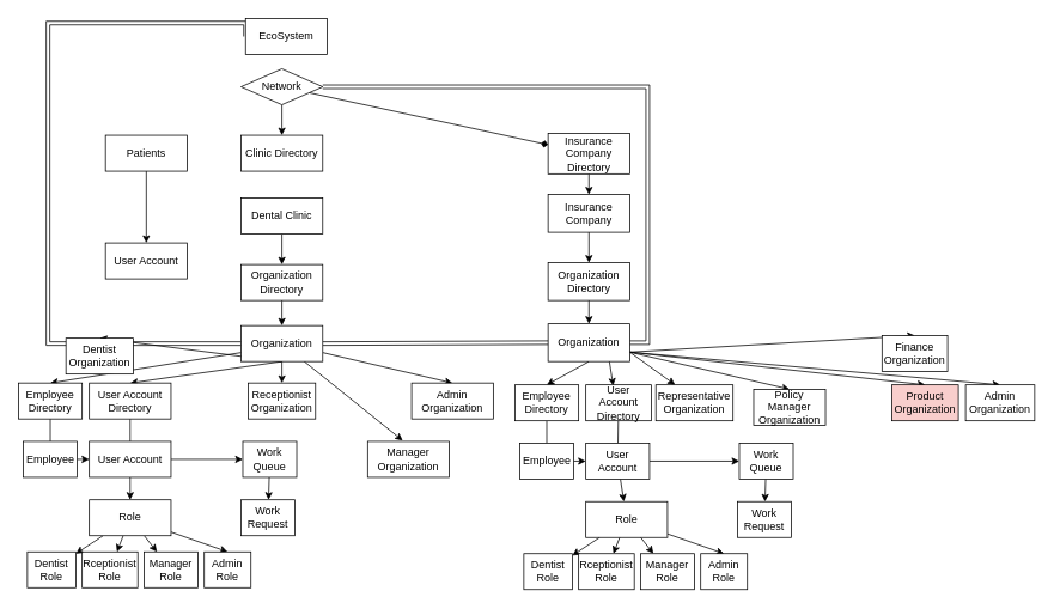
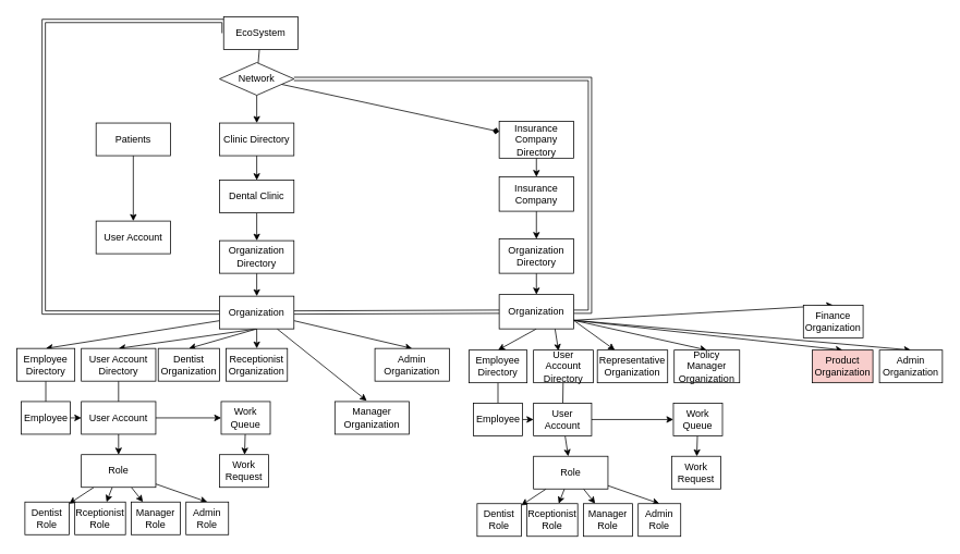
  <mxCell id="0" />
  <mxCell id="1" parent="0" />
+ <mxCell id="2" value="" style="rounded=0;orthogonalLoop=1;jettySize=auto;html=1;endArrow=none;endFill=0;" edge="1" parent="1" source="4" target="7"><mxGeometry relative="1" as="geometry" /></mxCell>
  <mxCell id="3" style="edgeStyle=orthogonalEdgeStyle;rounded=0;orthogonalLoop=1;jettySize=auto;html=1;exitX=0;exitY=0.5;exitDx=0;exitDy=0;endArrow=none;endFill=0;entryX=0;entryY=0.5;entryDx=0;entryDy=0;shape=link;" edge="1" parent="1" source="4" target="39"><mxGeometry relative="1" as="geometry"><mxPoint x="57" y="407" as="targetPoint" /><Array as="points"><mxPoint x="53" y="25" /><mxPoint x="53" y="382" /></Array></mxGeometry></mxCell>
  <mxCell id="4" value="EcoSystem" style="rounded=0;whiteSpace=wrap;html=1;" vertex="1" parent="1"><mxGeometry x="273" y="20" width="91" height="40" as="geometry" /></mxCell>
  <mxCell id="5" value="" style="edgeStyle=none;rounded=0;orthogonalLoop=1;jettySize=auto;html=1;endArrow=classic;endFill=1;" edge="1" parent="1" source="7" target="27"><mxGeometry relative="1" as="geometry" /></mxCell>
  <mxCell id="6" value="" style="edgeStyle=none;rounded=0;orthogonalLoop=1;jettySize=auto;html=1;endArrow=diamond;endFill=1;" edge="1" parent="1" source="7" target="9"><mxGeometry relative="1" as="geometry" /></mxCell>
  <mxCell id="7" value="Network" style="rhombus;whiteSpace=wrap;html=1;" vertex="1" parent="1"><mxGeometry x="268" y="76" width="91" height="40" as="geometry" /></mxCell>
  <mxCell id="8" value="" style="edgeStyle=none;rounded=0;orthogonalLoop=1;jettySize=auto;html=1;endArrow=classic;endFill=1;" edge="1" parent="1" source="9" target="11"><mxGeometry relative="1" as="geometry" /></mxCell>
  <mxCell id="9" value="Insurance Company&lt;br&gt;Directory" style="rounded=0;whiteSpace=wrap;html=1;" vertex="1" parent="1"><mxGeometry x="610" y="148" width="91" height="45" as="geometry" /></mxCell>
  <mxCell id="10" value="" style="edgeStyle=none;rounded=0;orthogonalLoop=1;jettySize=auto;html=1;endArrow=classic;endFill=1;" edge="1" parent="1" source="11" target="13"><mxGeometry relative="1" as="geometry" /></mxCell>
  <mxCell id="11" value="Insurance Company" style="rounded=0;whiteSpace=wrap;html=1;" vertex="1" parent="1"><mxGeometry x="610" y="216" width="91" height="42" as="geometry" /></mxCell>
  <mxCell id="12" value="" style="edgeStyle=none;rounded=0;orthogonalLoop=1;jettySize=auto;html=1;endArrow=classic;endFill=1;" edge="1" parent="1" source="13" target="22"><mxGeometry relative="1" as="geometry" /></mxCell>
  <mxCell id="13" value="Organization&lt;br&gt;Directory" style="rounded=0;whiteSpace=wrap;html=1;" vertex="1" parent="1"><mxGeometry x="610" y="292" width="91" height="42" as="geometry" /></mxCell>
  <mxCell id="14" style="edgeStyle=orthogonalEdgeStyle;shape=link;rounded=0;orthogonalLoop=1;jettySize=auto;html=1;exitX=1;exitY=0.5;exitDx=0;exitDy=0;entryX=1;entryY=0.5;entryDx=0;entryDy=0;endArrow=none;endFill=0;" edge="1" parent="1" source="22" target="7"><mxGeometry relative="1" as="geometry" /></mxCell>
  <mxCell id="15" style="edgeStyle=none;rounded=0;orthogonalLoop=1;jettySize=auto;html=1;exitX=0.5;exitY=1;exitDx=0;exitDy=0;entryX=0.5;entryY=0;entryDx=0;entryDy=0;endArrow=classic;endFill=1;" edge="1" parent="1" source="22" target="69"><mxGeometry relative="1" as="geometry" /></mxCell>
  <mxCell id="16" style="edgeStyle=none;rounded=0;orthogonalLoop=1;jettySize=auto;html=1;exitX=0.75;exitY=1;exitDx=0;exitDy=0;entryX=0.418;entryY=0.025;entryDx=0;entryDy=0;entryPerimeter=0;endArrow=classic;endFill=1;" edge="1" parent="1" source="22" target="73"><mxGeometry relative="1" as="geometry" /></mxCell>
  <mxCell id="17" style="edgeStyle=none;rounded=0;orthogonalLoop=1;jettySize=auto;html=1;exitX=1;exitY=0.75;exitDx=0;exitDy=0;entryX=0.25;entryY=0;entryDx=0;entryDy=0;endArrow=classic;endFill=1;" edge="1" parent="1" source="22" target="67"><mxGeometry relative="1" as="geometry" /></mxCell>
  <mxCell id="18" style="edgeStyle=none;rounded=0;orthogonalLoop=1;jettySize=auto;html=1;exitX=1;exitY=0.75;exitDx=0;exitDy=0;entryX=0.5;entryY=0;entryDx=0;entryDy=0;endArrow=classic;endFill=1;" edge="1" parent="1" source="22" target="66"><mxGeometry relative="1" as="geometry" /></mxCell>
  <mxCell id="19" style="edgeStyle=none;rounded=0;orthogonalLoop=1;jettySize=auto;html=1;exitX=1;exitY=0.75;exitDx=0;exitDy=0;entryX=0.5;entryY=0;entryDx=0;entryDy=0;endArrow=classic;endFill=1;" edge="1" parent="1" source="22" target="65"><mxGeometry relative="1" as="geometry" /></mxCell>
  <mxCell id="20" style="edgeStyle=none;rounded=0;orthogonalLoop=1;jettySize=auto;html=1;exitX=1;exitY=0.75;exitDx=0;exitDy=0;entryX=0.5;entryY=0;entryDx=0;entryDy=0;endArrow=classic;endFill=1;" edge="1" parent="1" source="22" target="90"><mxGeometry relative="1" as="geometry" /></mxCell>
  <mxCell id="21" style="edgeStyle=none;rounded=0;orthogonalLoop=1;jettySize=auto;html=1;exitX=1;exitY=0.75;exitDx=0;exitDy=0;entryX=0.5;entryY=0;entryDx=0;entryDy=0;endArrow=classic;endFill=1;" edge="1" parent="1" source="22" target="89"><mxGeometry relative="1" as="geometry" /></mxCell>
  <mxCell id="22" value="Organization" style="rounded=0;whiteSpace=wrap;html=1;" vertex="1" parent="1"><mxGeometry x="610" y="360" width="91" height="42" as="geometry" /></mxCell>
  <mxCell id="23" value="" style="edgeStyle=none;rounded=0;orthogonalLoop=1;jettySize=auto;html=1;endArrow=classic;endFill=1;" edge="1" parent="1" source="24" target="25"><mxGeometry relative="1" as="geometry" /></mxCell>
  <mxCell id="24" value="Patients" style="rounded=0;whiteSpace=wrap;html=1;" vertex="1" parent="1"><mxGeometry x="117" y="150" width="91" height="40" as="geometry" /></mxCell>
  <mxCell id="25" value="User Account" style="rounded=0;whiteSpace=wrap;html=1;" vertex="1" parent="1"><mxGeometry x="117" y="270" width="91" height="40" as="geometry" /></mxCell>
+ <mxCell id="26" value="" style="edgeStyle=none;rounded=0;orthogonalLoop=1;jettySize=auto;html=1;endArrow=classic;endFill=1;" edge="1" parent="1" source="27" target="29"><mxGeometry relative="1" as="geometry" /></mxCell>
  <mxCell id="27" value="Clinic Directory" style="rounded=0;whiteSpace=wrap;html=1;" vertex="1" parent="1"><mxGeometry x="268" y="150" width="91" height="40" as="geometry" /></mxCell>
  <mxCell id="28" value="" style="edgeStyle=none;rounded=0;orthogonalLoop=1;jettySize=auto;html=1;endArrow=classic;endFill=1;" edge="1" parent="1" source="29" target="31"><mxGeometry relative="1" as="geometry" /></mxCell>
  <mxCell id="29" value="Dental Clinic" style="rounded=0;whiteSpace=wrap;html=1;" vertex="1" parent="1"><mxGeometry x="268" y="220" width="91" height="40" as="geometry" /></mxCell>
  <mxCell id="30" value="" style="edgeStyle=none;rounded=0;orthogonalLoop=1;jettySize=auto;html=1;endArrow=classic;endFill=1;" edge="1" parent="1" source="31" target="39"><mxGeometry relative="1" as="geometry" /></mxCell>
  <mxCell id="31" value="Organization&lt;br&gt;Directory" style="rounded=0;whiteSpace=wrap;html=1;" vertex="1" parent="1"><mxGeometry x="268" y="294" width="91" height="40" as="geometry" /></mxCell>
  <mxCell id="32" style="shape=link;rounded=0;orthogonalLoop=1;jettySize=auto;html=1;exitX=1;exitY=0.5;exitDx=0;exitDy=0;endArrow=none;endFill=0;entryX=0;entryY=0.5;entryDx=0;entryDy=0;" edge="1" parent="1" source="39" target="22"><mxGeometry relative="1" as="geometry"><mxPoint x="459" y="382" as="targetPoint" /></mxGeometry></mxCell>
  <mxCell id="33" style="edgeStyle=none;rounded=0;orthogonalLoop=1;jettySize=auto;html=1;exitX=0;exitY=0.75;exitDx=0;exitDy=0;entryX=0.5;entryY=0;entryDx=0;entryDy=0;endArrow=classic;endFill=1;" edge="1" parent="1" source="39" target="44"><mxGeometry relative="1" as="geometry" /></mxCell>
  <mxCell id="34" style="edgeStyle=none;rounded=0;orthogonalLoop=1;jettySize=auto;html=1;exitX=0.5;exitY=1;exitDx=0;exitDy=0;entryX=0.5;entryY=0;entryDx=0;entryDy=0;endArrow=classic;endFill=1;" edge="1" parent="1" source="39" target="48"><mxGeometry relative="1" as="geometry" /></mxCell>
  <mxCell id="35" value="" style="edgeStyle=none;rounded=0;orthogonalLoop=1;jettySize=auto;html=1;endArrow=classic;endFill=1;exitX=0.5;exitY=1;exitDx=0;exitDy=0;entryX=0.5;entryY=0;entryDx=0;entryDy=0;" edge="1" parent="1" source="39" target="42"><mxGeometry relative="1" as="geometry" /></mxCell>
  <mxCell id="36" value="" style="edgeStyle=none;rounded=0;orthogonalLoop=1;jettySize=auto;html=1;endArrow=classic;endFill=1;" edge="1" parent="1" source="39" target="41"><mxGeometry relative="1" as="geometry" /></mxCell>
  <mxCell id="37" value="" style="edgeStyle=none;rounded=0;orthogonalLoop=1;jettySize=auto;html=1;endArrow=classic;endFill=1;entryX=0.429;entryY=-0.025;entryDx=0;entryDy=0;entryPerimeter=0;" edge="1" parent="1" source="39" target="40"><mxGeometry relative="1" as="geometry" /></mxCell>
  <mxCell id="38" style="edgeStyle=none;rounded=0;orthogonalLoop=1;jettySize=auto;html=1;exitX=1;exitY=0.75;exitDx=0;exitDy=0;endArrow=classic;endFill=1;entryX=0.5;entryY=0;entryDx=0;entryDy=0;" edge="1" parent="1" source="39" target="64"><mxGeometry relative="1" as="geometry"><mxPoint x="543" y="422" as="targetPoint" /></mxGeometry></mxCell>
  <mxCell id="39" value="Organization" style="rounded=0;whiteSpace=wrap;html=1;" vertex="1" parent="1"><mxGeometry x="268" y="362" width="91" height="40" as="geometry" /></mxCell>
  <mxCell id="40" value="Manager&lt;br&gt;Organization" style="rounded=0;whiteSpace=wrap;html=1;" vertex="1" parent="1"><mxGeometry x="409" y="491" width="91" height="40" as="geometry" /></mxCell>
  <mxCell id="41" value="Receptionist&lt;br&gt;Organization" style="rounded=0;whiteSpace=wrap;html=1;" vertex="1" parent="1"><mxGeometry x="276" y="426" width="75" height="40" as="geometry" /></mxCell>
- <mxCell id="42" value="Dentist Organization" style="rounded=0;whiteSpace=wrap;html=1;" vertex="1" parent="1"><mxGeometry x="73" y="376" width="75" height="40" as="geometry" /></mxCell>
+ <mxCell id="42" value="Dentist Organization" style="rounded=0;whiteSpace=wrap;html=1;" vertex="1" parent="1"><mxGeometry x="193" y="426" width="75" height="40" as="geometry" /></mxCell>
  <mxCell id="43" value="" style="edgeStyle=none;rounded=0;orthogonalLoop=1;jettySize=auto;html=1;endArrow=none;endFill=0;" edge="1" parent="1" source="44" target="46"><mxGeometry relative="1" as="geometry" /></mxCell>
  <mxCell id="44" value="Employee&lt;br&gt;Directory" style="rounded=0;whiteSpace=wrap;html=1;" vertex="1" parent="1"><mxGeometry x="20" y="426" width="71" height="40" as="geometry" /></mxCell>
  <mxCell id="45" style="edgeStyle=none;rounded=0;orthogonalLoop=1;jettySize=auto;html=1;exitX=1;exitY=0.5;exitDx=0;exitDy=0;entryX=0;entryY=0.5;entryDx=0;entryDy=0;endArrow=classic;endFill=1;" edge="1" parent="1" source="46" target="51"><mxGeometry relative="1" as="geometry"><mxPoint x="83" y="511" as="targetPoint" /></mxGeometry></mxCell>
  <mxCell id="46" value="Employee" style="rounded=0;whiteSpace=wrap;html=1;" vertex="1" parent="1"><mxGeometry x="25.5" y="491" width="60" height="40" as="geometry" /></mxCell>
  <mxCell id="47" value="" style="edgeStyle=none;rounded=0;orthogonalLoop=1;jettySize=auto;html=1;endArrow=none;endFill=0;" edge="1" parent="1" source="48" target="51"><mxGeometry relative="1" as="geometry" /></mxCell>
  <mxCell id="48" value="User Account&lt;br&gt;Directory" style="rounded=0;whiteSpace=wrap;html=1;" vertex="1" parent="1"><mxGeometry x="99" y="426" width="91" height="40" as="geometry" /></mxCell>
  <mxCell id="49" value="" style="edgeStyle=none;rounded=0;orthogonalLoop=1;jettySize=auto;html=1;endArrow=classic;endFill=1;" edge="1" parent="1" source="51" target="59"><mxGeometry relative="1" as="geometry" /></mxCell>
  <mxCell id="50" value="" style="edgeStyle=none;rounded=0;orthogonalLoop=1;jettySize=auto;html=1;endArrow=classic;endFill=1;" edge="1" parent="1" source="51" target="53"><mxGeometry relative="1" as="geometry" /></mxCell>
  <mxCell id="51" value="User Account" style="rounded=0;whiteSpace=wrap;html=1;" vertex="1" parent="1"><mxGeometry x="99" y="491" width="91" height="40" as="geometry" /></mxCell>
  <mxCell id="52" value="" style="edgeStyle=none;rounded=0;orthogonalLoop=1;jettySize=auto;html=1;endArrow=classic;endFill=1;" edge="1" parent="1" source="53" target="54"><mxGeometry relative="1" as="geometry" /></mxCell>
  <mxCell id="53" value="Work &lt;br&gt;Queue" style="rounded=0;whiteSpace=wrap;html=1;" vertex="1" parent="1"><mxGeometry x="270" y="491" width="60" height="40" as="geometry" /></mxCell>
  <mxCell id="54" value="Work &lt;br&gt;Request" style="rounded=0;whiteSpace=wrap;html=1;" vertex="1" parent="1"><mxGeometry x="268" y="556" width="60" height="40" as="geometry" /></mxCell>
  <mxCell id="55" value="" style="edgeStyle=none;rounded=0;orthogonalLoop=1;jettySize=auto;html=1;endArrow=classic;endFill=1;" edge="1" parent="1" source="59" target="63"><mxGeometry relative="1" as="geometry" /></mxCell>
  <mxCell id="56" value="" style="edgeStyle=none;rounded=0;orthogonalLoop=1;jettySize=auto;html=1;endArrow=classic;endFill=1;" edge="1" parent="1" source="59" target="62"><mxGeometry relative="1" as="geometry" /></mxCell>
  <mxCell id="57" value="" style="edgeStyle=none;rounded=0;orthogonalLoop=1;jettySize=auto;html=1;endArrow=classic;endFill=1;" edge="1" parent="1" source="59" target="61"><mxGeometry relative="1" as="geometry" /></mxCell>
  <mxCell id="58" value="" style="edgeStyle=none;rounded=0;orthogonalLoop=1;jettySize=auto;html=1;endArrow=classic;endFill=1;entryX=0.5;entryY=0;entryDx=0;entryDy=0;" edge="1" parent="1" source="59" target="60"><mxGeometry relative="1" as="geometry" /></mxCell>
  <mxCell id="59" value="Role" style="rounded=0;whiteSpace=wrap;html=1;" vertex="1" parent="1"><mxGeometry x="99" y="556" width="91" height="40" as="geometry" /></mxCell>
  <mxCell id="60" value="Admin &lt;br&gt;Role" style="rounded=0;whiteSpace=wrap;html=1;" vertex="1" parent="1"><mxGeometry x="227" y="614" width="52" height="40" as="geometry" /></mxCell>
  <mxCell id="61" value="Manager&lt;br&gt;Role" style="rounded=0;whiteSpace=wrap;html=1;" vertex="1" parent="1"><mxGeometry x="160" y="614" width="60" height="40" as="geometry" /></mxCell>
  <mxCell id="62" value="Rceptionist&lt;br&gt;Role" style="rounded=0;whiteSpace=wrap;html=1;" vertex="1" parent="1"><mxGeometry x="91" y="614" width="62" height="40" as="geometry" /></mxCell>
  <mxCell id="63" value="Dentist&lt;br&gt;Role" style="rounded=0;whiteSpace=wrap;html=1;" vertex="1" parent="1"><mxGeometry x="30" y="614" width="54" height="40" as="geometry" /></mxCell>
  <mxCell id="64" value="Admin&lt;br&gt;Organization" style="rounded=0;whiteSpace=wrap;html=1;" vertex="1" parent="1"><mxGeometry x="458" y="426" width="91" height="40" as="geometry" /></mxCell>
  <mxCell id="65" value="Finance&lt;br&gt;Organization" style="rounded=0;whiteSpace=wrap;html=1;" vertex="1" parent="1"><mxGeometry x="982" y="373" width="73" height="40" as="geometry" /></mxCell>
- <mxCell id="66" value="Policy Manager&lt;br&gt;Organization" style="rounded=0;whiteSpace=wrap;html=1;" vertex="1" parent="1"><mxGeometry x="839" y="433" width="80" height="40" as="geometry" /></mxCell>
+ <mxCell id="66" value="Policy Manager&lt;br&gt;Organization" style="rounded=0;whiteSpace=wrap;html=1;" vertex="1" parent="1"><mxGeometry x="824" y="428" width="80" height="40" as="geometry" /></mxCell>
  <mxCell id="67" value="Representative Organization" style="rounded=0;whiteSpace=wrap;html=1;" vertex="1" parent="1"><mxGeometry x="730" y="428" width="86" height="40" as="geometry" /></mxCell>
  <mxCell id="68" value="" style="edgeStyle=none;rounded=0;orthogonalLoop=1;jettySize=auto;html=1;endArrow=none;endFill=0;" edge="1" parent="1" source="69" target="71"><mxGeometry relative="1" as="geometry" /></mxCell>
  <mxCell id="69" value="Employee&lt;br&gt;Directory" style="rounded=0;whiteSpace=wrap;html=1;" vertex="1" parent="1"><mxGeometry x="573" y="428" width="71" height="40" as="geometry" /></mxCell>
  <mxCell id="70" style="edgeStyle=none;rounded=0;orthogonalLoop=1;jettySize=auto;html=1;exitX=1;exitY=0.5;exitDx=0;exitDy=0;entryX=0;entryY=0.5;entryDx=0;entryDy=0;endArrow=classic;endFill=1;" edge="1" parent="1" source="71" target="76"><mxGeometry relative="1" as="geometry"><mxPoint x="636" y="513" as="targetPoint" /></mxGeometry></mxCell>
  <mxCell id="71" value="Employee" style="rounded=0;whiteSpace=wrap;html=1;" vertex="1" parent="1"><mxGeometry x="578.5" y="493" width="60" height="40" as="geometry" /></mxCell>
  <mxCell id="72" value="" style="edgeStyle=none;rounded=0;orthogonalLoop=1;jettySize=auto;html=1;endArrow=none;endFill=0;" edge="1" parent="1" source="73" target="76"><mxGeometry relative="1" as="geometry" /></mxCell>
  <mxCell id="73" value="User Account&lt;br&gt;Directory" style="rounded=0;whiteSpace=wrap;html=1;" vertex="1" parent="1"><mxGeometry x="652" y="428" width="73" height="40" as="geometry" /></mxCell>
  <mxCell id="74" value="" style="edgeStyle=none;rounded=0;orthogonalLoop=1;jettySize=auto;html=1;endArrow=classic;endFill=1;" edge="1" parent="1" source="76" target="84"><mxGeometry relative="1" as="geometry" /></mxCell>
  <mxCell id="75" value="" style="edgeStyle=none;rounded=0;orthogonalLoop=1;jettySize=auto;html=1;endArrow=classic;endFill=1;" edge="1" parent="1" source="76" target="78"><mxGeometry relative="1" as="geometry" /></mxCell>
  <mxCell id="76" value="User Account" style="rounded=0;whiteSpace=wrap;html=1;" vertex="1" parent="1"><mxGeometry x="652" y="493" width="71" height="40" as="geometry" /></mxCell>
  <mxCell id="77" value="" style="edgeStyle=none;rounded=0;orthogonalLoop=1;jettySize=auto;html=1;endArrow=classic;endFill=1;" edge="1" parent="1" source="78" target="79"><mxGeometry relative="1" as="geometry" /></mxCell>
  <mxCell id="78" value="Work &lt;br&gt;Queue" style="rounded=0;whiteSpace=wrap;html=1;" vertex="1" parent="1"><mxGeometry x="823" y="493" width="60" height="40" as="geometry" /></mxCell>
  <mxCell id="79" value="Work &lt;br&gt;Request" style="rounded=0;whiteSpace=wrap;html=1;" vertex="1" parent="1"><mxGeometry x="821" y="558" width="60" height="40" as="geometry" /></mxCell>
  <mxCell id="80" value="" style="edgeStyle=none;rounded=0;orthogonalLoop=1;jettySize=auto;html=1;endArrow=classic;endFill=1;" edge="1" parent="1" source="84" target="88"><mxGeometry relative="1" as="geometry" /></mxCell>
  <mxCell id="81" value="" style="edgeStyle=none;rounded=0;orthogonalLoop=1;jettySize=auto;html=1;endArrow=classic;endFill=1;" edge="1" parent="1" source="84" target="87"><mxGeometry relative="1" as="geometry" /></mxCell>
  <mxCell id="82" value="" style="edgeStyle=none;rounded=0;orthogonalLoop=1;jettySize=auto;html=1;endArrow=classic;endFill=1;" edge="1" parent="1" source="84" target="86"><mxGeometry relative="1" as="geometry" /></mxCell>
  <mxCell id="83" value="" style="edgeStyle=none;rounded=0;orthogonalLoop=1;jettySize=auto;html=1;endArrow=classic;endFill=1;entryX=0.5;entryY=0;entryDx=0;entryDy=0;" edge="1" parent="1" source="84" target="85"><mxGeometry relative="1" as="geometry" /></mxCell>
  <mxCell id="84" value="Role" style="rounded=0;whiteSpace=wrap;html=1;" vertex="1" parent="1"><mxGeometry x="652" y="558" width="91" height="40" as="geometry" /></mxCell>
  <mxCell id="85" value="Admin &lt;br&gt;Role" style="rounded=0;whiteSpace=wrap;html=1;" vertex="1" parent="1"><mxGeometry x="780" y="616" width="52" height="40" as="geometry" /></mxCell>
  <mxCell id="86" value="Manager&lt;br&gt;Role" style="rounded=0;whiteSpace=wrap;html=1;" vertex="1" parent="1"><mxGeometry x="713" y="616" width="60" height="40" as="geometry" /></mxCell>
  <mxCell id="87" value="Rceptionist&lt;br&gt;Role" style="rounded=0;whiteSpace=wrap;html=1;" vertex="1" parent="1"><mxGeometry x="644" y="616" width="62" height="40" as="geometry" /></mxCell>
  <mxCell id="88" value="Dentist&lt;br&gt;Role" style="rounded=0;whiteSpace=wrap;html=1;" vertex="1" parent="1"><mxGeometry x="583" y="616" width="54" height="40" as="geometry" /></mxCell>
  <mxCell id="89" value="Admin&lt;br&gt;Organization" style="rounded=0;whiteSpace=wrap;html=1;" vertex="1" parent="1"><mxGeometry x="1075" y="428" width="77" height="40" as="geometry" /></mxCell>
  <mxCell id="90" value="Product&lt;br&gt;Organization" style="rounded=0;whiteSpace=wrap;html=1;fillColor=#f8cecc;" vertex="1" parent="1"><mxGeometry x="993" y="428" width="74" height="40" as="geometry" /></mxCell>
